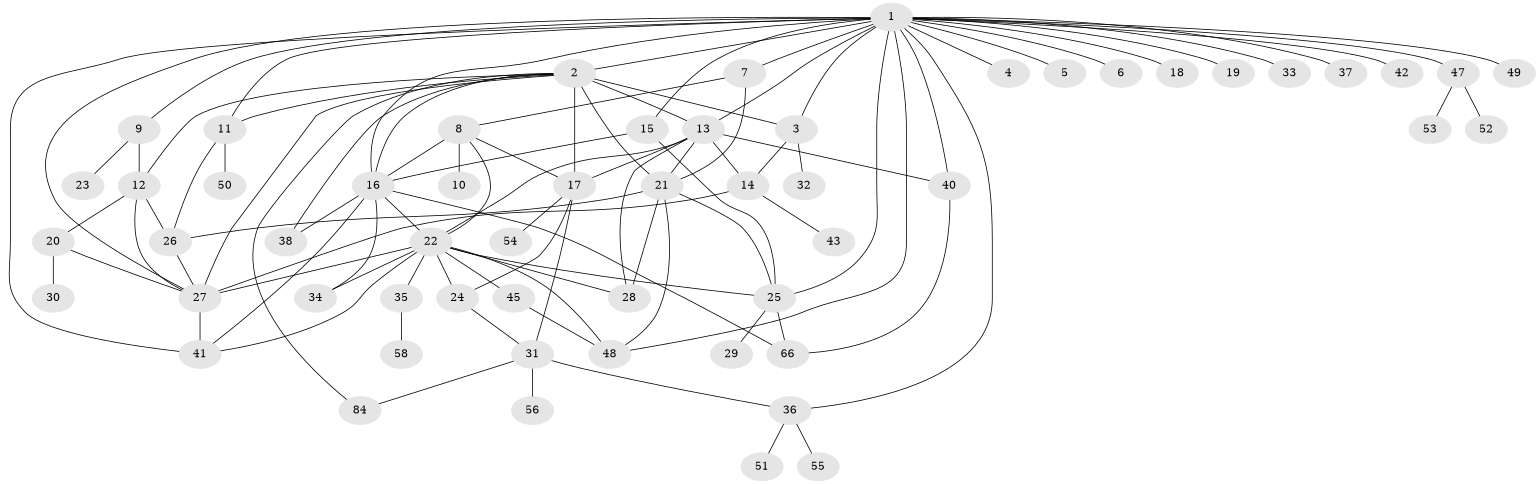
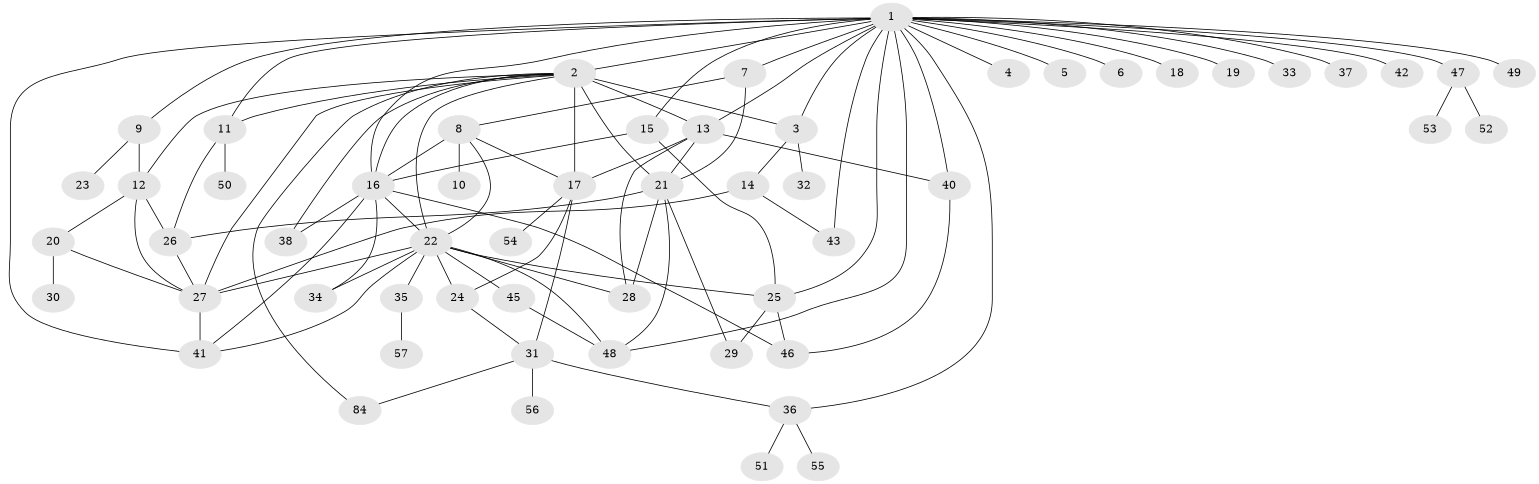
  graph {
    node [color=gray90 style=filled]
    edge [weight=1.0]
    1
    2
    3
    4
    5
    6
    7
    9
    11
    13
    15
    16
    18
    19
    25
    27
    33
    36
    37
    40
    41
    42
    47
    48
    49
    12
    17
    21
    22
    38
    n31 [label=84]
    14
    32
    8
    23
    26
    50
    28
    34
-   46 [label=66]
+   46
    29
    51
    55
    52
    53
    20
    24
    31
    54
    45
    35
    43
    10
    30
    56
-   57 [label=58]
+   57
    1 -- 2
    1 -- 3
    1 -- 4
    1 -- 5
    1 -- 6
    1 -- 7
    1 -- 9
    1 -- 11 [weight=2.0]
    1 -- 13
    1 -- 15
    1 -- 16
    1 -- 18
    1 -- 19
    1 -- 25
-   1 -- 27
+   1 -- 43
    1 -- 33
    1 -- 36
    1 -- 37
    1 -- 40
    1 -- 41
    1 -- 42
    1 -- 47
    1 -- 48
    1 -- 49
    2 -- 3
    2 -- 11
    2 -- 13
    2 -- 16
    2 -- 27
    2 -- 12
    2 -- 17 [weight=8.0]
    2 -- 21
-   13 -- 22
+   2 -- 22
    2 -- 38
    2 -- n31
    3 -- 14
    3 -- 32
    7 -- 21
    7 -- 8
    9 -- 12
    9 -- 23
    11 -- 26
    11 -- 50 [weight=2.0]
    13 -- 40
    13 -- 17
    13 -- 21
-   13 -- 14
    13 -- 28
    15 -- 16
    15 -- 25
    16 -- 41
    16 -- 22
    16 -- 38
    16 -- 34
    16 -- 46
    25 -- 46
    25 -- 29
    27 -- 41
    36 -- 51
    36 -- 55
    40 -- 46
    47 -- 52
    47 -- 53
    12 -- 27
    12 -- 26
    12 -- 20
    17 -- 24
    17 -- 31
    17 -- 54
-   21 -- 25 [weight=3.0]
+   21 -- 29 [weight=3.0]
    21 -- 48
    21 -- 26
    21 -- 28
    22 -- 25
    22 -- 27 [weight=8.0]
    22 -- 41
    22 -- 48
    22 -- 28
    22 -- 34
    22 -- 24
    22 -- 45
    22 -- 35
    14 -- 27
    14 -- 43
    8 -- 16
    8 -- 17
    8 -- 22
    8 -- 10 [weight=3.0]
    26 -- 27
    20 -- 27
    20 -- 30
    24 -- 31
    31 -- 36
    31 -- n31
    31 -- 56
    45 -- 48
    35 -- 57
  }
